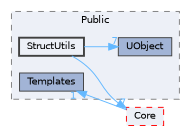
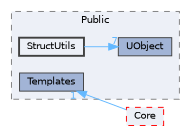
  digraph {
    compound=true
    rankdir=LR
    node [color=grey25 fillcolor="#a2b4d6" fontname=Helvetica fontsize=10 shape=box style=filled]
    edge [color=steelblue1 fontcolor=steelblue1 fontname=Helvetica fontsize=10 headlabel=7 labeldistance=1.5 labelfontname=Helvetica labelfontsize=10]
    n1 [height=0.2 label=Templates width=0.4]
    n2 [height=0.2 label=UObject width=0.4]
    n3 [fillcolor="#edf0f7" height=0.2 label=StructUtils style="filled,bold" width=0.4]
    n4 [color=red fillcolor="#edf0f7" height=0.2 label=Core style="filled,dashed" width=0.4]
    subgraph cluster_1 {
      bgcolor="#edf0f7"
      fontname=Helvetica
      fontsize=10
      label=Public
      pencolor=grey50
      style="filled,dashed"
      n1
      n2
      n3
    }
    n3 -> n2
-   n3 -> n4
    n4 -> n1 [headlabel=1]
  }
